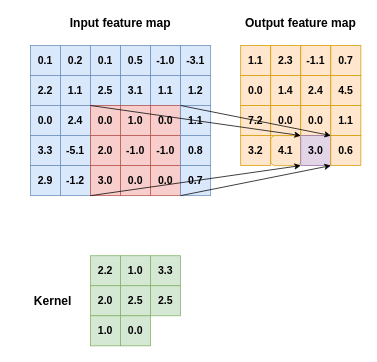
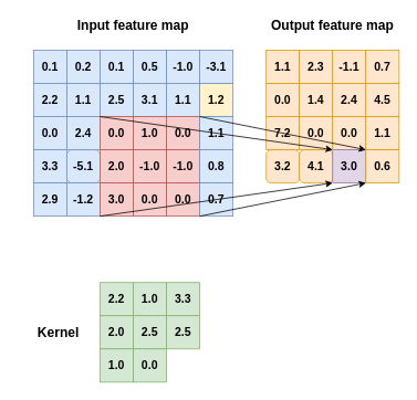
  <mxCell id="0" />
  <mxCell id="1" parent="0" />
  <mxCell id="2" value="&lt;span style=&quot;font-size: 14px&quot;&gt;&lt;b&gt;0.1&lt;/b&gt;&lt;/span&gt;" style="whiteSpace=wrap;html=1;aspect=fixed;strokeColor=#6c8ebf;fillColor=#dae8fc;" vertex="1" parent="1"><mxGeometry x="40" y="60" width="40" height="40" as="geometry" /></mxCell>
  <mxCell id="3" value="&lt;font style=&quot;font-size: 14px&quot;&gt;&lt;b&gt;0.2&lt;/b&gt;&lt;/font&gt;" style="whiteSpace=wrap;html=1;aspect=fixed;strokeColor=#6c8ebf;fillColor=#dae8fc;" vertex="1" parent="1"><mxGeometry x="80" y="60" width="40" height="40" as="geometry" /></mxCell>
  <mxCell id="4" value="&lt;font style=&quot;font-size: 14px&quot;&gt;&lt;b&gt;0.1&lt;/b&gt;&lt;/font&gt;" style="whiteSpace=wrap;html=1;aspect=fixed;strokeColor=#6c8ebf;fillColor=#dae8fc;" vertex="1" parent="1"><mxGeometry x="120" y="60" width="40" height="40" as="geometry" /></mxCell>
  <mxCell id="5" value="&lt;font style=&quot;font-size: 14px&quot;&gt;&lt;b&gt;0.5&lt;/b&gt;&lt;/font&gt;" style="whiteSpace=wrap;html=1;aspect=fixed;strokeColor=#6c8ebf;fillColor=#dae8fc;" vertex="1" parent="1"><mxGeometry x="160" y="60" width="40" height="40" as="geometry" /></mxCell>
  <mxCell id="6" value="&lt;font style=&quot;font-size: 14px&quot;&gt;&lt;b&gt;-1.0&lt;/b&gt;&lt;/font&gt;" style="whiteSpace=wrap;html=1;aspect=fixed;strokeColor=#6c8ebf;fillColor=#dae8fc;" vertex="1" parent="1"><mxGeometry x="200" y="60" width="40" height="40" as="geometry" /></mxCell>
  <mxCell id="7" value="&lt;font style=&quot;font-size: 14px&quot;&gt;&lt;b&gt;2.2&lt;/b&gt;&lt;/font&gt;" style="whiteSpace=wrap;html=1;aspect=fixed;strokeColor=#6c8ebf;fillColor=#dae8fc;" vertex="1" parent="1"><mxGeometry x="40" y="100" width="40" height="40" as="geometry" /></mxCell>
  <mxCell id="8" value="&lt;font style=&quot;font-size: 14px&quot;&gt;&lt;b&gt;1.1&lt;/b&gt;&lt;/font&gt;" style="whiteSpace=wrap;html=1;aspect=fixed;strokeColor=#6c8ebf;fillColor=#dae8fc;" vertex="1" parent="1"><mxGeometry x="80" y="100" width="40" height="40" as="geometry" /></mxCell>
  <mxCell id="9" value="&lt;font style=&quot;font-size: 14px&quot;&gt;&lt;b&gt;2.5&lt;/b&gt;&lt;/font&gt;" style="whiteSpace=wrap;html=1;aspect=fixed;strokeColor=#6c8ebf;fillColor=#dae8fc;" vertex="1" parent="1"><mxGeometry x="120" y="100" width="40" height="40" as="geometry" /></mxCell>
  <mxCell id="10" value="&lt;font style=&quot;font-size: 14px&quot;&gt;&lt;b&gt;3.1&lt;/b&gt;&lt;/font&gt;" style="whiteSpace=wrap;html=1;aspect=fixed;strokeColor=#6c8ebf;fillColor=#dae8fc;" vertex="1" parent="1"><mxGeometry x="160" y="100" width="40" height="40" as="geometry" /></mxCell>
  <mxCell id="11" value="&lt;font style=&quot;font-size: 14px&quot;&gt;&lt;b&gt;1.1&lt;/b&gt;&lt;/font&gt;" style="whiteSpace=wrap;html=1;aspect=fixed;strokeColor=#6c8ebf;fillColor=#dae8fc;" vertex="1" parent="1"><mxGeometry x="200" y="100" width="40" height="40" as="geometry" /></mxCell>
  <mxCell id="12" value="&lt;font style=&quot;font-size: 14px&quot;&gt;&lt;b&gt;0.0&lt;/b&gt;&lt;/font&gt;" style="whiteSpace=wrap;html=1;aspect=fixed;strokeColor=#6c8ebf;fillColor=#dae8fc;" vertex="1" parent="1"><mxGeometry x="40" y="140" width="40" height="40" as="geometry" /></mxCell>
  <mxCell id="13" value="&lt;font style=&quot;font-size: 14px&quot;&gt;&lt;b&gt;2.4&lt;/b&gt;&lt;/font&gt;" style="whiteSpace=wrap;html=1;aspect=fixed;strokeColor=#6c8ebf;fillColor=#dae8fc;" vertex="1" parent="1"><mxGeometry x="80" y="140" width="40" height="40" as="geometry" /></mxCell>
  <mxCell id="14" value="&lt;font style=&quot;font-size: 14px&quot;&gt;&lt;b&gt;0.0&lt;/b&gt;&lt;/font&gt;" style="whiteSpace=wrap;html=1;aspect=fixed;strokeColor=#b85450;fillColor=#f8cecc;" vertex="1" parent="1"><mxGeometry x="120" y="140" width="40" height="40" as="geometry" /></mxCell>
  <mxCell id="15" value="&lt;font style=&quot;font-size: 14px&quot;&gt;&lt;b&gt;1.0&lt;/b&gt;&lt;/font&gt;" style="whiteSpace=wrap;html=1;aspect=fixed;strokeColor=#b85450;fillColor=#f8cecc;" vertex="1" parent="1"><mxGeometry x="160" y="140" width="40" height="40" as="geometry" /></mxCell>
  <mxCell id="16" value="&lt;font style=&quot;font-size: 14px&quot;&gt;&lt;b&gt;0.0&lt;/b&gt;&lt;/font&gt;" style="whiteSpace=wrap;html=1;aspect=fixed;strokeColor=#b85450;fillColor=#f8cecc;" vertex="1" parent="1"><mxGeometry x="200" y="140" width="40" height="40" as="geometry" /></mxCell>
  <mxCell id="17" value="&lt;font style=&quot;font-size: 14px&quot;&gt;&lt;b&gt;3.3&lt;/b&gt;&lt;/font&gt;" style="whiteSpace=wrap;html=1;aspect=fixed;strokeColor=#6c8ebf;fillColor=#dae8fc;" vertex="1" parent="1"><mxGeometry x="40" y="180" width="40" height="40" as="geometry" /></mxCell>
- <mxCell id="18" value="&lt;font style=&quot;font-size: 14px&quot;&gt;&lt;b&gt;-5.1&lt;/b&gt;&lt;/font&gt;" style="whiteSpace=wrap;html=1;aspect=fixed;strokeColor=#6c8ebf;fillColor=#dae8fc;" vertex="1" parent="1"><mxGeometry x="80" y="180" width="40" height="40" as="geometry" /></mxCell>
+ <mxCell id="18" value="&lt;font style=&quot;font-size: 14px&quot;&gt;&lt;b&gt;-5.1&lt;/b&gt;&lt;/font&gt;" style="whiteSpace=wrap;html=1;aspect=fixed;strokeColor=#6c8ebf;fillColor=#dae8fc;rounded=1;" vertex="1" parent="1"><mxGeometry x="80" y="180" width="40" height="40" as="geometry" /></mxCell>
  <mxCell id="19" value="&lt;font style=&quot;font-size: 14px&quot;&gt;&lt;b&gt;2.0&lt;/b&gt;&lt;/font&gt;" style="whiteSpace=wrap;html=1;aspect=fixed;strokeColor=#b85450;fillColor=#f8cecc;" vertex="1" parent="1"><mxGeometry x="120" y="180" width="40" height="40" as="geometry" /></mxCell>
  <mxCell id="20" value="&lt;font style=&quot;font-size: 14px&quot;&gt;&lt;b&gt;-1.0&lt;/b&gt;&lt;/font&gt;" style="whiteSpace=wrap;html=1;aspect=fixed;strokeColor=#b85450;fillColor=#f8cecc;" vertex="1" parent="1"><mxGeometry x="160" y="180" width="40" height="40" as="geometry" /></mxCell>
  <mxCell id="21" value="&lt;font style=&quot;font-size: 14px&quot;&gt;&lt;b&gt;-1.0&lt;/b&gt;&lt;/font&gt;" style="whiteSpace=wrap;html=1;aspect=fixed;strokeColor=#b85450;fillColor=#f8cecc;" vertex="1" parent="1"><mxGeometry x="200" y="180" width="40" height="40" as="geometry" /></mxCell>
  <mxCell id="22" value="&lt;font style=&quot;font-size: 14px&quot;&gt;&lt;b&gt;2.9&lt;/b&gt;&lt;/font&gt;" style="whiteSpace=wrap;html=1;aspect=fixed;strokeColor=#6c8ebf;fillColor=#dae8fc;" vertex="1" parent="1"><mxGeometry x="40" y="220" width="40" height="40" as="geometry" /></mxCell>
  <mxCell id="23" value="&lt;font style=&quot;font-size: 14px&quot;&gt;&lt;b&gt;-1.2&lt;/b&gt;&lt;/font&gt;" style="whiteSpace=wrap;html=1;aspect=fixed;strokeColor=#6c8ebf;fillColor=#dae8fc;" vertex="1" parent="1"><mxGeometry x="80" y="220" width="40" height="40" as="geometry" /></mxCell>
  <mxCell id="24" value="&lt;font style=&quot;font-size: 14px&quot;&gt;&lt;b&gt;3.0&lt;/b&gt;&lt;/font&gt;" style="whiteSpace=wrap;html=1;aspect=fixed;strokeColor=#b85450;fillColor=#f8cecc;" vertex="1" parent="1"><mxGeometry x="120" y="220" width="40" height="40" as="geometry" /></mxCell>
  <mxCell id="25" value="&lt;font style=&quot;font-size: 14px&quot;&gt;&lt;b&gt;0.0&lt;/b&gt;&lt;/font&gt;" style="whiteSpace=wrap;html=1;aspect=fixed;strokeColor=#b85450;fillColor=#f8cecc;" vertex="1" parent="1"><mxGeometry x="160" y="220" width="40" height="40" as="geometry" /></mxCell>
  <mxCell id="26" value="&lt;font style=&quot;font-size: 14px&quot;&gt;&lt;b&gt;0.0&lt;/b&gt;&lt;/font&gt;" style="whiteSpace=wrap;html=1;aspect=fixed;strokeColor=#b85450;fillColor=#f8cecc;" vertex="1" parent="1"><mxGeometry x="200" y="220" width="40" height="40" as="geometry" /></mxCell>
  <mxCell id="27" value="&lt;font style=&quot;font-size: 14px&quot;&gt;&lt;b&gt;2.2&lt;/b&gt;&lt;/font&gt;" style="whiteSpace=wrap;html=1;aspect=fixed;strokeColor=#82b366;fillColor=#d5e8d4;" vertex="1" parent="1"><mxGeometry x="120" y="340" width="40" height="40" as="geometry" /></mxCell>
  <mxCell id="28" value="&lt;font style=&quot;font-size: 14px&quot;&gt;&lt;b&gt;-3.1&lt;/b&gt;&lt;/font&gt;" style="whiteSpace=wrap;html=1;aspect=fixed;strokeColor=#6c8ebf;fillColor=#dae8fc;" vertex="1" parent="1"><mxGeometry x="240" y="60" width="40" height="40" as="geometry" /></mxCell>
- <mxCell id="29" value="&lt;font style=&quot;font-size: 14px&quot;&gt;&lt;b&gt;1.2&lt;/b&gt;&lt;/font&gt;" style="whiteSpace=wrap;html=1;aspect=fixed;strokeColor=#6c8ebf;fillColor=#dae8fc;" vertex="1" parent="1"><mxGeometry x="240" y="100" width="40" height="40" as="geometry" /></mxCell>
+ <mxCell id="29" value="&lt;font style=&quot;font-size: 14px&quot;&gt;&lt;b&gt;1.2&lt;/b&gt;&lt;/font&gt;" style="whiteSpace=wrap;html=1;aspect=fixed;strokeColor=#6c8ebf;fillColor=#fff2cc;" vertex="1" parent="1"><mxGeometry x="240" y="100" width="40" height="40" as="geometry" /></mxCell>
  <mxCell id="30" value="&lt;font style=&quot;font-size: 14px&quot;&gt;&lt;b&gt;1.1&lt;/b&gt;&lt;/font&gt;" style="whiteSpace=wrap;html=1;aspect=fixed;strokeColor=#6c8ebf;fillColor=#dae8fc;" vertex="1" parent="1"><mxGeometry x="240" y="140" width="40" height="40" as="geometry" /></mxCell>
  <mxCell id="31" value="&lt;font style=&quot;font-size: 14px&quot;&gt;&lt;b&gt;0.8&lt;/b&gt;&lt;/font&gt;" style="whiteSpace=wrap;html=1;aspect=fixed;strokeColor=#6c8ebf;fillColor=#dae8fc;" vertex="1" parent="1"><mxGeometry x="240" y="180" width="40" height="40" as="geometry" /></mxCell>
  <mxCell id="32" value="&lt;font style=&quot;font-size: 14px&quot;&gt;&lt;b&gt;0.7&lt;/b&gt;&lt;/font&gt;" style="whiteSpace=wrap;html=1;aspect=fixed;strokeColor=#6c8ebf;fillColor=#dae8fc;" vertex="1" parent="1"><mxGeometry x="240" y="220" width="40" height="40" as="geometry" /></mxCell>
  <mxCell id="33" value="&lt;font style=&quot;font-size: 14px&quot;&gt;&lt;b&gt;1.0&lt;/b&gt;&lt;/font&gt;" style="whiteSpace=wrap;html=1;aspect=fixed;strokeColor=#82b366;fillColor=#d5e8d4;" vertex="1" parent="1"><mxGeometry x="160" y="340" width="40" height="40" as="geometry" /></mxCell>
  <mxCell id="34" value="&lt;font style=&quot;font-size: 14px&quot;&gt;&lt;b&gt;3.3&lt;/b&gt;&lt;/font&gt;" style="whiteSpace=wrap;html=1;aspect=fixed;strokeColor=#82b366;fillColor=#d5e8d4;" vertex="1" parent="1"><mxGeometry x="200" y="340" width="40" height="40" as="geometry" /></mxCell>
  <mxCell id="35" value="&lt;font style=&quot;font-size: 14px&quot;&gt;&lt;b&gt;2.0&lt;/b&gt;&lt;/font&gt;" style="whiteSpace=wrap;html=1;aspect=fixed;strokeColor=#82b366;fillColor=#d5e8d4;" vertex="1" parent="1"><mxGeometry x="120" y="380" width="40" height="40" as="geometry" /></mxCell>
  <mxCell id="36" value="&lt;font style=&quot;font-size: 14px&quot;&gt;&lt;b&gt;2.5&lt;/b&gt;&lt;/font&gt;" style="whiteSpace=wrap;html=1;aspect=fixed;strokeColor=#82b366;fillColor=#d5e8d4;" vertex="1" parent="1"><mxGeometry x="160" y="380" width="40" height="40" as="geometry" /></mxCell>
  <mxCell id="37" value="&lt;font style=&quot;font-size: 14px&quot;&gt;&lt;b&gt;2.5&lt;/b&gt;&lt;/font&gt;" style="whiteSpace=wrap;html=1;aspect=fixed;strokeColor=#82b366;fillColor=#d5e8d4;" vertex="1" parent="1"><mxGeometry x="200" y="380" width="40" height="40" as="geometry" /></mxCell>
  <mxCell id="38" value="&lt;font style=&quot;font-size: 14px&quot;&gt;&lt;b&gt;1.0&lt;/b&gt;&lt;/font&gt;" style="whiteSpace=wrap;html=1;aspect=fixed;strokeColor=#82b366;fillColor=#d5e8d4;" vertex="1" parent="1"><mxGeometry x="120" y="420" width="40" height="40" as="geometry" /></mxCell>
  <mxCell id="39" value="&lt;font style=&quot;font-size: 14px&quot;&gt;&lt;b&gt;0.0&lt;/b&gt;&lt;/font&gt;" style="whiteSpace=wrap;html=1;aspect=fixed;strokeColor=#82b366;fillColor=#d5e8d4;" vertex="1" parent="1"><mxGeometry x="160" y="420" width="40" height="40" as="geometry" /></mxCell>
  <mxCell id="40" value="&lt;font style=&quot;font-size: 14px&quot;&gt;&lt;b&gt;1.1&lt;/b&gt;&lt;/font&gt;" style="whiteSpace=wrap;html=1;aspect=fixed;strokeColor=#d79b00;fillColor=#ffe6cc;" vertex="1" parent="1"><mxGeometry x="320" y="60" width="40" height="40" as="geometry" /></mxCell>
  <mxCell id="41" value="&lt;font style=&quot;font-size: 14px&quot;&gt;&lt;b&gt;2.3&lt;/b&gt;&lt;/font&gt;" style="whiteSpace=wrap;html=1;aspect=fixed;strokeColor=#d79b00;fillColor=#ffe6cc;" vertex="1" parent="1"><mxGeometry x="360" y="60" width="40" height="40" as="geometry" /></mxCell>
  <mxCell id="42" value="&lt;font style=&quot;font-size: 14px&quot;&gt;&lt;b&gt;-1.1&lt;/b&gt;&lt;/font&gt;" style="whiteSpace=wrap;html=1;aspect=fixed;strokeColor=#d79b00;fillColor=#ffe6cc;" vertex="1" parent="1"><mxGeometry x="400" y="60" width="40" height="40" as="geometry" /></mxCell>
  <mxCell id="43" value="&lt;font style=&quot;font-size: 14px&quot;&gt;&lt;b&gt;0.0&lt;/b&gt;&lt;/font&gt;" style="whiteSpace=wrap;html=1;aspect=fixed;strokeColor=#d79b00;fillColor=#ffe6cc;" vertex="1" parent="1"><mxGeometry x="320" y="100" width="40" height="40" as="geometry" /></mxCell>
  <mxCell id="44" value="&lt;font style=&quot;font-size: 14px&quot;&gt;&lt;b&gt;1.4&lt;/b&gt;&lt;/font&gt;" style="whiteSpace=wrap;html=1;aspect=fixed;strokeColor=#d79b00;fillColor=#ffe6cc;" vertex="1" parent="1"><mxGeometry x="360" y="100" width="40" height="40" as="geometry" /></mxCell>
  <mxCell id="45" value="&lt;font style=&quot;font-size: 14px&quot;&gt;&lt;b&gt;2.4&lt;/b&gt;&lt;/font&gt;" style="whiteSpace=wrap;html=1;aspect=fixed;strokeColor=#d79b00;fillColor=#ffe6cc;" vertex="1" parent="1"><mxGeometry x="400" y="100" width="40" height="40" as="geometry" /></mxCell>
  <mxCell id="46" value="&lt;font style=&quot;font-size: 14px&quot;&gt;&lt;b&gt;7.2&lt;/b&gt;&lt;/font&gt;" style="whiteSpace=wrap;html=1;aspect=fixed;strokeColor=#d79b00;fillColor=#ffe6cc;" vertex="1" parent="1"><mxGeometry x="320" y="140" width="40" height="40" as="geometry" /></mxCell>
  <mxCell id="47" value="&lt;font style=&quot;font-size: 14px&quot;&gt;&lt;b&gt;0.0&lt;/b&gt;&lt;/font&gt;" style="whiteSpace=wrap;html=1;aspect=fixed;strokeColor=#d79b00;fillColor=#ffe6cc;" vertex="1" parent="1"><mxGeometry x="360" y="140" width="40" height="40" as="geometry" /></mxCell>
  <mxCell id="48" value="&lt;font style=&quot;font-size: 14px&quot;&gt;&lt;b&gt;0.0&lt;/b&gt;&lt;/font&gt;" style="whiteSpace=wrap;html=1;aspect=fixed;strokeColor=#d79b00;fillColor=#ffe6cc;" vertex="1" parent="1"><mxGeometry x="400" y="140" width="40" height="40" as="geometry" /></mxCell>
  <mxCell id="49" value="&lt;font style=&quot;font-size: 14px&quot;&gt;&lt;b&gt;0.7&lt;/b&gt;&lt;/font&gt;" style="whiteSpace=wrap;html=1;aspect=fixed;strokeColor=#d79b00;fillColor=#ffe6cc;" vertex="1" parent="1"><mxGeometry x="440" y="60" width="40" height="40" as="geometry" /></mxCell>
  <mxCell id="50" value="&lt;font style=&quot;font-size: 14px&quot;&gt;&lt;b&gt;4.5&lt;/b&gt;&lt;/font&gt;" style="whiteSpace=wrap;html=1;aspect=fixed;strokeColor=#d79b00;fillColor=#ffe6cc;" vertex="1" parent="1"><mxGeometry x="440" y="100" width="40" height="40" as="geometry" /></mxCell>
  <mxCell id="51" value="&lt;font style=&quot;font-size: 14px&quot;&gt;&lt;b&gt;1.1&lt;/b&gt;&lt;/font&gt;" style="whiteSpace=wrap;html=1;aspect=fixed;strokeColor=#d79b00;fillColor=#ffe6cc;" vertex="1" parent="1"><mxGeometry x="440" y="140" width="40" height="40" as="geometry" /></mxCell>
- <mxCell id="52" value="&lt;font style=&quot;font-size: 14px&quot;&gt;&lt;b&gt;3.2&lt;/b&gt;&lt;/font&gt;" style="whiteSpace=wrap;html=1;aspect=fixed;strokeColor=#d79b00;fillColor=#ffe6cc;" vertex="1" parent="1"><mxGeometry x="320" y="180" width="40" height="40" as="geometry" /></mxCell>
+ <mxCell id="52" value="&lt;font style=&quot;font-size: 14px&quot;&gt;&lt;b&gt;3.2&lt;/b&gt;&lt;/font&gt;" style="whiteSpace=wrap;html=1;aspect=fixed;strokeColor=#d79b00;fillColor=#ffe6cc;rounded=1;" vertex="1" parent="1"><mxGeometry x="320" y="180" width="40" height="40" as="geometry" /></mxCell>
  <mxCell id="53" value="&lt;font style=&quot;font-size: 14px&quot;&gt;&lt;b&gt;4.1&lt;/b&gt;&lt;/font&gt;" style="whiteSpace=wrap;html=1;aspect=fixed;strokeColor=#d79b00;fillColor=#ffe6cc;rounded=1;" vertex="1" parent="1"><mxGeometry x="360" y="180" width="40" height="40" as="geometry" /></mxCell>
  <mxCell id="54" value="&lt;font style=&quot;font-size: 14px&quot;&gt;&lt;b&gt;3.0&lt;/b&gt;&lt;/font&gt;" style="whiteSpace=wrap;html=1;aspect=fixed;strokeColor=#9673a6;fillColor=#e1d5e7;" vertex="1" parent="1"><mxGeometry x="400" y="180" width="40" height="40" as="geometry" /></mxCell>
  <mxCell id="55" value="&lt;font style=&quot;font-size: 14px&quot;&gt;&lt;b&gt;0.6&lt;/b&gt;&lt;/font&gt;" style="whiteSpace=wrap;html=1;aspect=fixed;strokeColor=#d79b00;fillColor=#ffe6cc;" vertex="1" parent="1"><mxGeometry x="440" y="180" width="40" height="40" as="geometry" /></mxCell>
  <mxCell id="56" value="" style="endArrow=classic;html=1;exitX=0;exitY=1;exitDx=0;exitDy=0;entryX=1;entryY=1;entryDx=0;entryDy=0;" edge="1" parent="1" source="32" target="54"><mxGeometry width="50" height="50" relative="1" as="geometry"><mxPoint x="320" y="280" as="sourcePoint" /><mxPoint x="370" y="230" as="targetPoint" /></mxGeometry></mxCell>
  <mxCell id="57" value="" style="endArrow=classic;html=1;exitX=0;exitY=0;exitDx=0;exitDy=0;entryX=0;entryY=0;entryDx=0;entryDy=0;" edge="1" parent="1" source="30" target="55"><mxGeometry width="50" height="50" relative="1" as="geometry"><mxPoint x="250" y="270" as="sourcePoint" /><mxPoint x="450" y="230" as="targetPoint" /></mxGeometry></mxCell>
  <mxCell id="58" value="" style="endArrow=classic;html=1;exitX=0;exitY=1;exitDx=0;exitDy=0;entryX=1;entryY=1;entryDx=0;entryDy=0;" edge="1" parent="1" source="24" target="53"><mxGeometry width="50" height="50" relative="1" as="geometry"><mxPoint x="260" y="280" as="sourcePoint" /><mxPoint x="460" y="240" as="targetPoint" /></mxGeometry></mxCell>
  <mxCell id="59" value="" style="endArrow=classic;html=1;entryX=0;entryY=0;entryDx=0;entryDy=0;exitX=0;exitY=0;exitDx=0;exitDy=0;" edge="1" parent="1" source="14" target="54"><mxGeometry width="50" height="50" relative="1" as="geometry"><mxPoint x="120" y="150" as="sourcePoint" /><mxPoint x="470" y="250" as="targetPoint" /></mxGeometry></mxCell>
  <mxCell id="60" value="" style="shape=image;html=1;verticalAlign=top;verticalLabelPosition=bottom;labelBackgroundColor=#ffffff;imageAspect=0;aspect=fixed;image=https://cdn2.iconfinder.com/data/icons/ios-tab-bar/25/Cross_Cricle-128.png;strokeColor=#000000;strokeWidth=5;" vertex="1" parent="1"><mxGeometry x="150" y="270" width="60" height="60" as="geometry" /></mxCell>
  <mxCell id="61" value="&lt;font style=&quot;font-size: 16px&quot;&gt;&lt;b&gt;Input feature map&lt;/b&gt;&lt;/font&gt;" style="text;html=1;strokeColor=none;fillColor=none;align=center;verticalAlign=middle;whiteSpace=wrap;rounded=0;" vertex="1" parent="1"><mxGeometry x="40" y="20" width="240" height="20" as="geometry" /></mxCell>
  <mxCell id="62" value="&lt;font style=&quot;font-size: 16px&quot;&gt;&lt;b&gt;Output feature map&lt;/b&gt;&lt;/font&gt;" style="text;html=1;strokeColor=none;fillColor=none;align=center;verticalAlign=middle;whiteSpace=wrap;rounded=0;" vertex="1" parent="1"><mxGeometry x="320" y="20" width="160" height="20" as="geometry" /></mxCell>
  <mxCell id="63" value="&lt;font style=&quot;font-size: 16px&quot;&gt;&lt;b&gt;Kernel&lt;/b&gt;&lt;/font&gt;" style="text;html=1;strokeColor=none;fillColor=none;align=center;verticalAlign=middle;whiteSpace=wrap;rounded=0;" vertex="1" parent="1"><mxGeometry x="20" y="390" width="100" height="20" as="geometry" /></mxCell>
